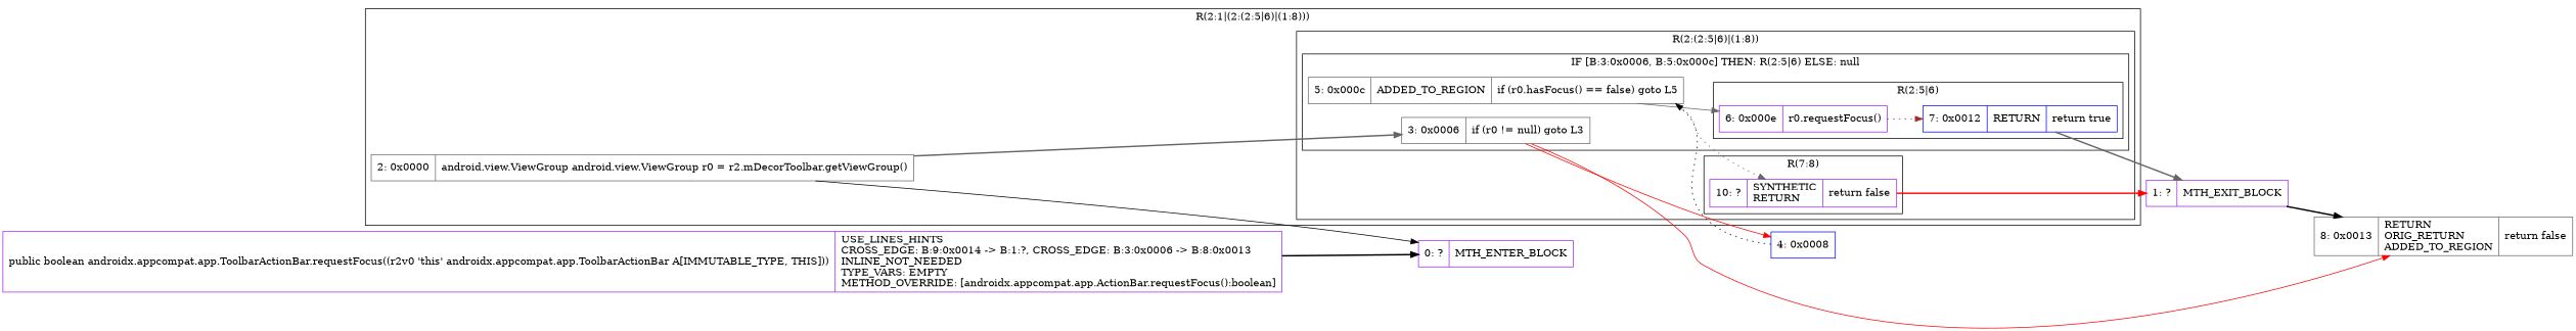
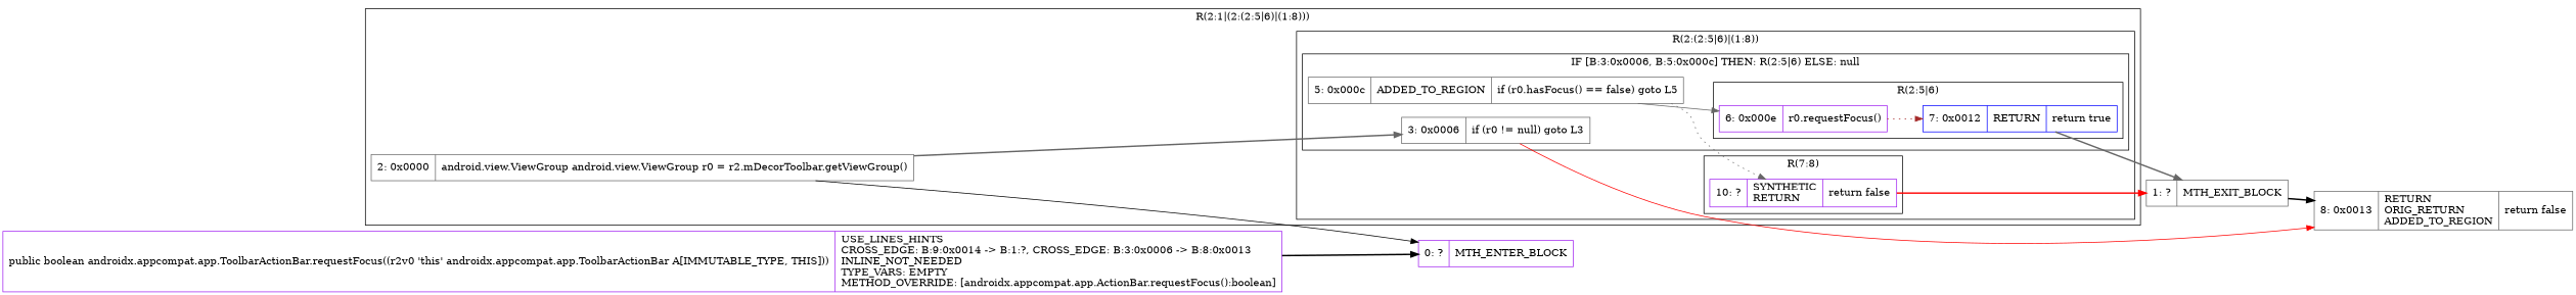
  digraph {
    rankdir=LR
    node [color=purple shape=record]
    edge [color=gray40 style=bold]
    n1 [label="{6\:\ 0x000e|r0.requestFocus()\l}"]
    n2 [color=blue label="{7\:\ 0x0012|RETURN\l|return true\l}"]
    n3 [color=gray40 label="{3\:\ 0x0006|if (r0 != null) goto L3\l}"]
    n4 [color=gray40 label="{5\:\ 0x000c|ADDED_TO_REGION\l|if (r0.hasFocus() == false) goto L5\l}"]
    n5 [label="{10\:\ ?|SYNTHETIC\lRETURN\l|return false\l}"]
    n6 [color=gray40 label="{2\:\ 0x0000|android.view.ViewGroup android.view.ViewGroup r0 = r2.mDecorToolbar.getViewGroup()\l}"]
-   n7 [label="{1\:\ ?|MTH_EXIT_BLOCK\l}"]
-   n8 [color=blue label="{4\:\ 0x0008}"]
+   n7 [color=gray40 label="{1\:\ ?|MTH_EXIT_BLOCK\l}"]
    n9 [color=gray40 label="{8\:\ 0x0013|RETURN\lORIG_RETURN\lADDED_TO_REGION\l|return false\l}"]
    n10 [label="{0\:\ ?|MTH_ENTER_BLOCK\l}"]
    n11 [label="{public boolean androidx.appcompat.app.ToolbarActionBar.requestFocus((r2v0 'this' androidx.appcompat.app.ToolbarActionBar A[IMMUTABLE_TYPE, THIS]))  | USE_LINES_HINTS\lCROSS_EDGE: B:9:0x0014 \-\> B:1:?, CROSS_EDGE: B:3:0x0006 \-\> B:8:0x0013\lINLINE_NOT_NEEDED\lTYPE_VARS: EMPTY\lMETHOD_OVERRIDE: [androidx.appcompat.app.ActionBar.requestFocus():boolean]\l}"]
    subgraph cluster_1 {
      label="R(2:1|(2:(2:5|6)|(1:8)))"
      n6
      subgraph cluster_2 {
        label="R(2:(2:5|6)|(1:8))"
        subgraph cluster_3 {
          label="IF [B:3:0x0006, B:5:0x000c] THEN: R(2:5|6) ELSE: null"
          n3
          n4
          subgraph cluster_4 {
            label="R(2:5|6)"
            n1
            n2
          }
        }
        subgraph cluster_5 {
          label="R(7:8)"
          n5
        }
      }
    }
    n1 -> n2 [color=brown style=dotted]
    n2 -> n7
-   n3 -> n8 [color=red style=solid]
    n3 -> n9 [color=red style=solid]
    n4 -> n1 [style=solid]
    n4 -> n5 [style=dotted]
    n5 -> n7 [color=red]
    n6 -> n3
    n6 -> n10 [color=black style=solid]
    n7 -> n9 [color=black]
-   n8 -> n4 [color=black style=dotted]
    n11 -> n10 [color=black]
  }
